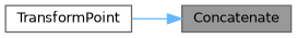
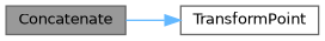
  digraph {
    rankdir=LR
    node [fontname=Helvetica fontsize=10 shape=box style=filled]
    n1 [color=gray40 fillcolor=grey60 fontcolor=black height=0.2 label=Concatenate width=0.4]
    n2 [color=grey40 fillcolor=white height=0.2 label=TransformPoint width=0.4]
-   n2 -> n1 [color=steelblue1 fontname=Helvetica fontsize=10 labelfontname=Helvetica labelfontsize=10 style=solid]
+   n1 -> n2 [color=steelblue1 fontname=Helvetica fontsize=10 labelfontname=Helvetica labelfontsize=10 style=solid]
  }
